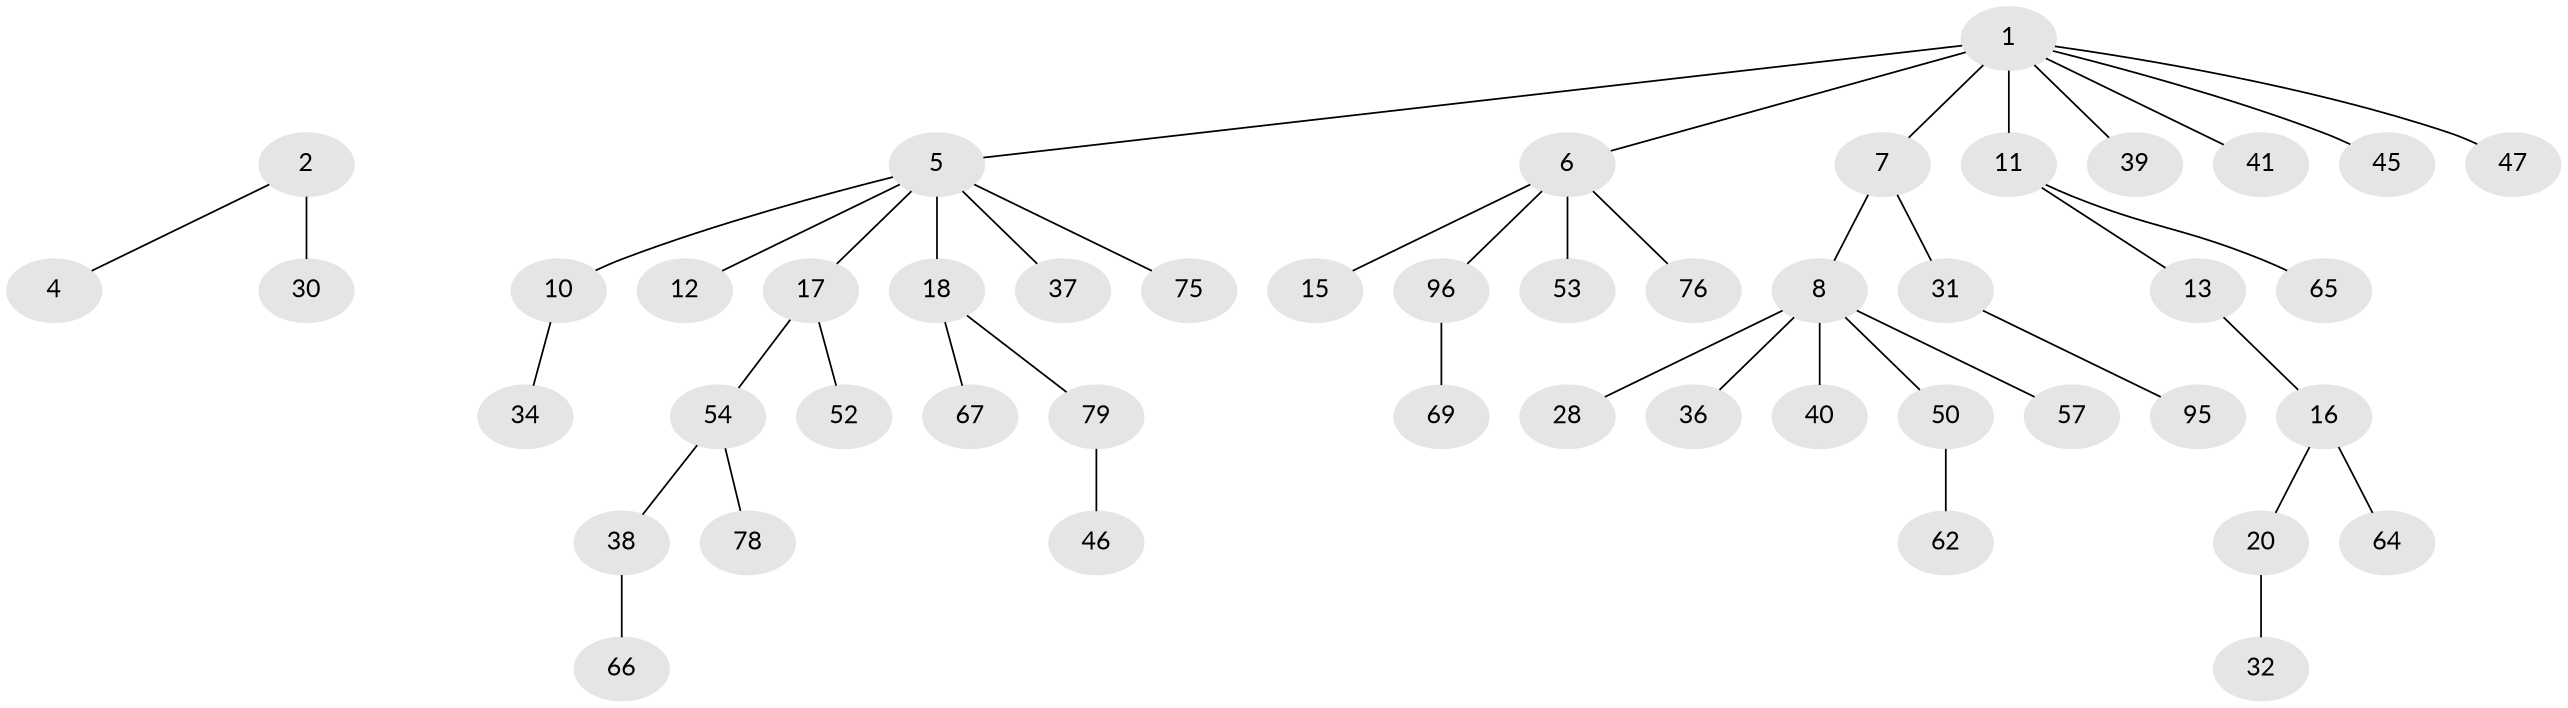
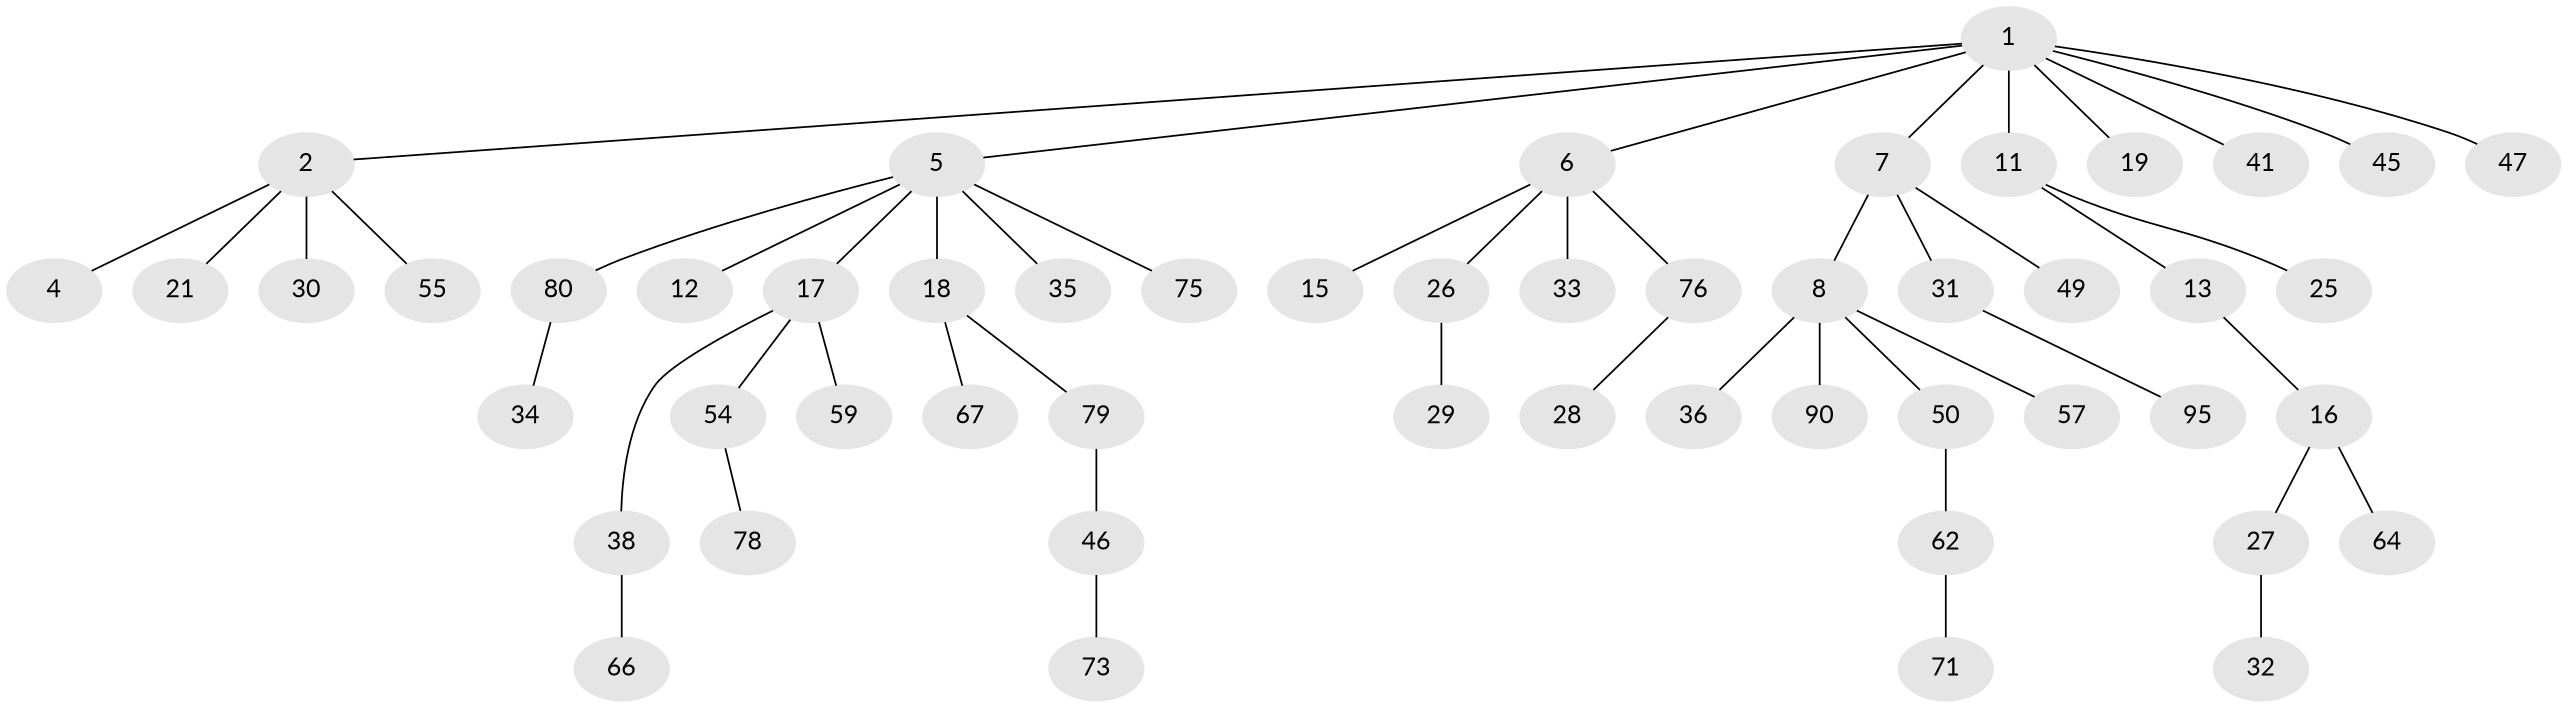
  graph {
    fontname=Lato
    node [color=gray90 fontname=Lato style=filled]
    edge [fontname=Lato]
    1 [super="+3"]
    2 [super="+53"]
    5 [super="+14"]
    6 [super="+23"]
    7 [super="+8"]
    11 [super="+24"]
-   19 [label=39]
+   19
    41
    45
    47 [super="+48"]
    4 [super="+77"]
+   21 [super="+64"]
    30 [super="+51"]
-   10 [super="+72"]
+   55 [super="+70"]
+   10 [super="+72" label=80]
    12
    17 [super="+22"]
    18 [super="+42"]
-   37 [super="+61"]
+   37 [super="+61" label=35]
    75
    15
-   26 [super="+58" label=96]
-   33 [label=53]
+   26 [super="+58"]
+   33
    76
    n25 [label=8 super="+20"]
    31 [super="+43"]
+   49 [super="+80"]
    13 [super="+68"]
-   25 [super="+35" label=65]
+   25 [super="+35"]
    34
    38 [super="+44"]
    54 [super="+60"]
-   59 [label=52]
+   59
    67
    79
-   29 [super="+69" label=69]
+   29 [super="+69"]
    28 [super="+56"]
    36
-   40
+   40 [label=90]
    50
    57
    n42 [label=95]
    62
    16 [super="+52"]
-   27 [super="+39" label=20]
+   27 [super="+39"]
    n46 [label=64]
    32
    66
    78
    46 [super="+74"]
+   73
+   71
+   1 -- 2
    1 -- 5
    1 -- 6
    1 -- 7
    1 -- 11
    1 -- 19
    1 -- 41
    1 -- 45
    1 -- 47
    2 -- 4
+   2 -- 21
    2 -- 30
+   2 -- 55
    5 -- 10
    5 -- 12
    5 -- 17
    5 -- 18
    5 -- 37
    5 -- 75
    6 -- 15
    6 -- 26
    6 -- 33
    6 -- 76
    7 -- n25
    7 -- 31
+   7 -- 49
    11 -- 13
    11 -- 25
    10 -- 34
-   54 -- 38
+   17 -- 38
    17 -- 54
    17 -- 59
    18 -- 67
    18 -- 79
    26 -- 29
-   n25 -- 28
+   76 -- 28
    n25 -- 36
    n25 -- 40
    n25 -- 50
    n25 -- 57
    31 -- n42
    13 -- 16
    38 -- 66
    54 -- 78
    79 -- 46
    50 -- 62
+   62 -- 71
    16 -- 27
    16 -- n46
    27 -- 32
+   46 -- 73
  }
